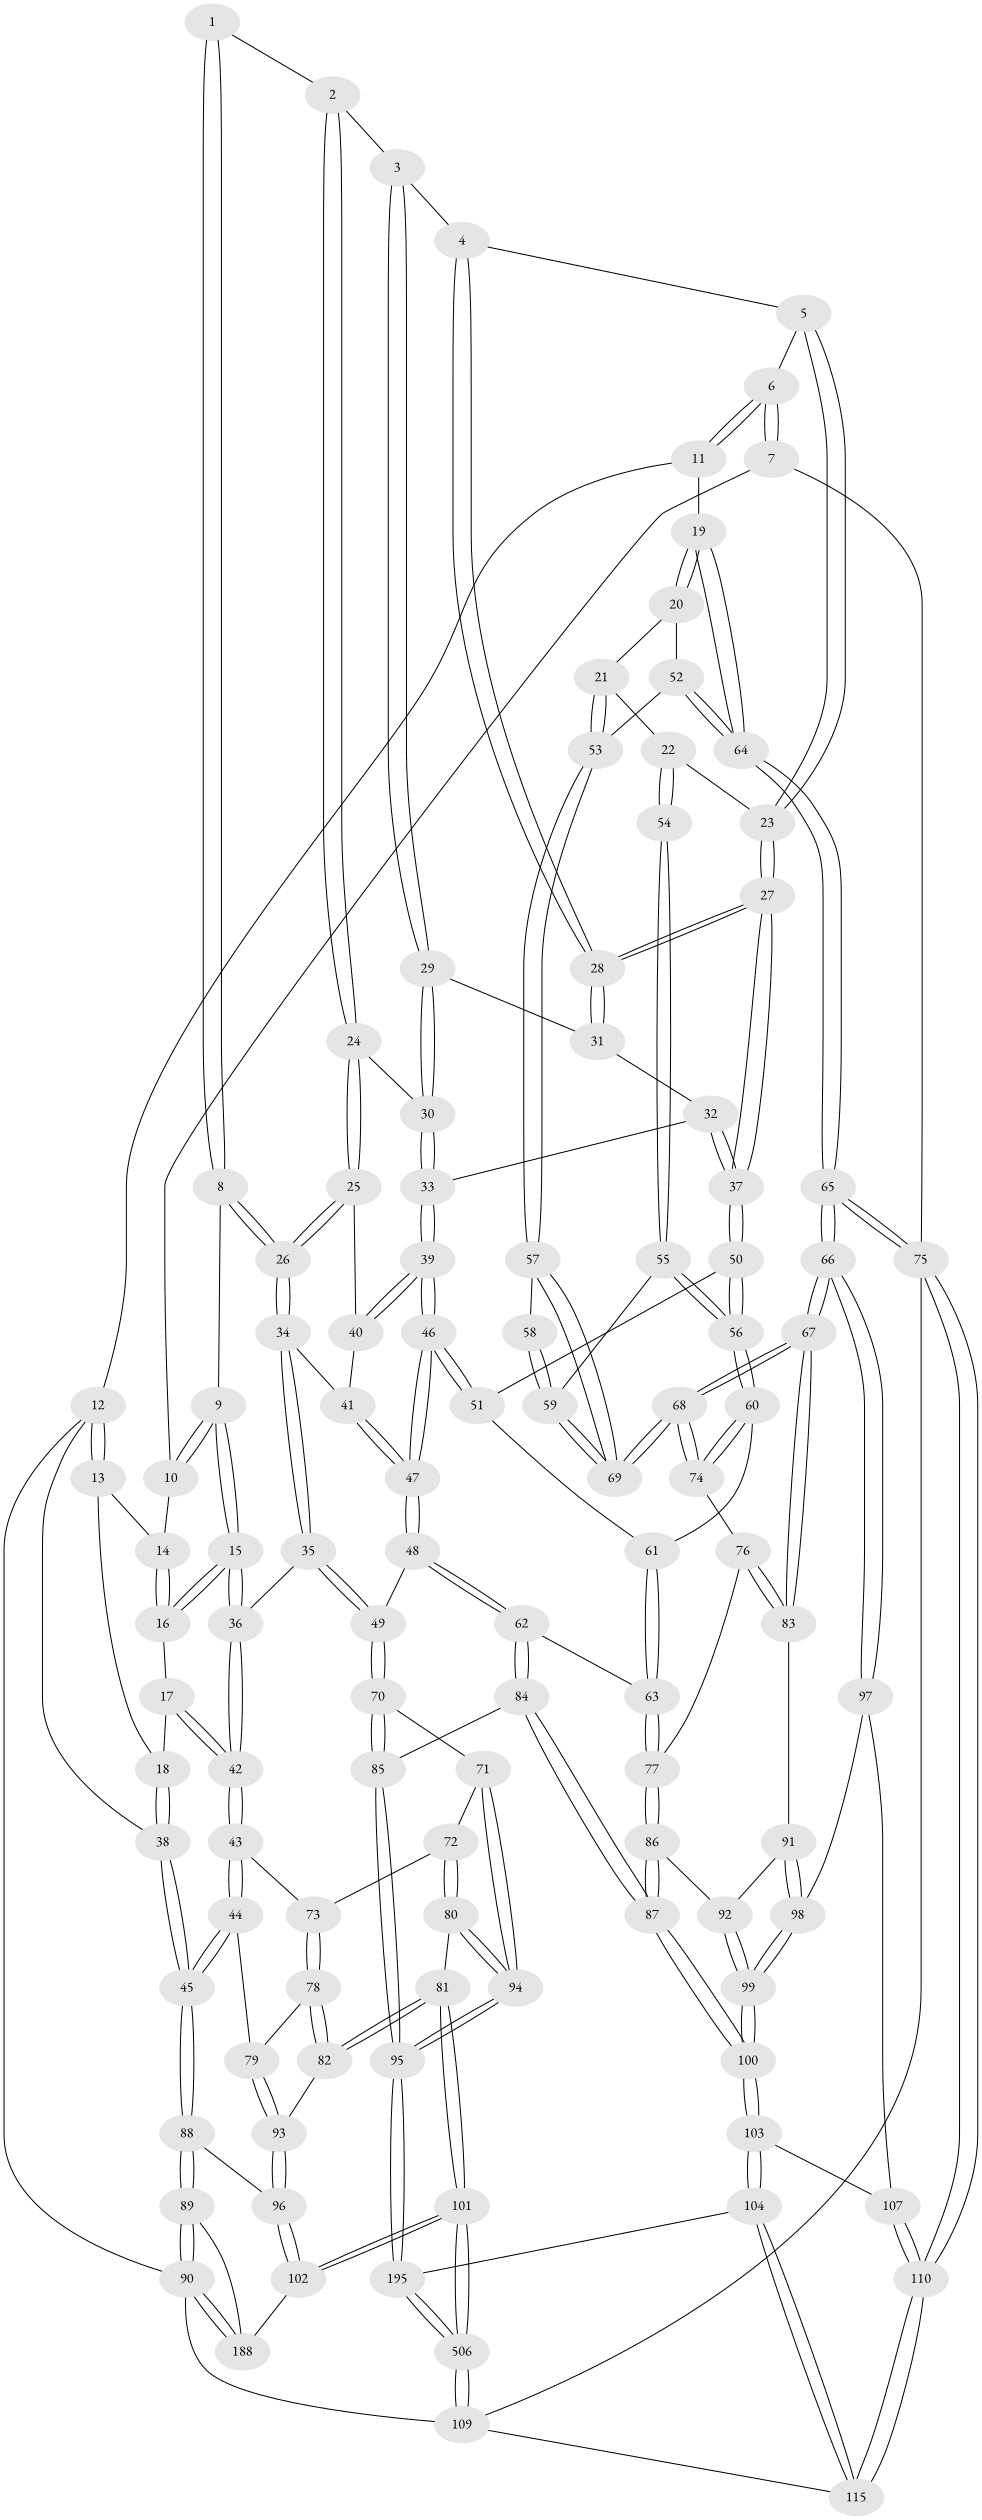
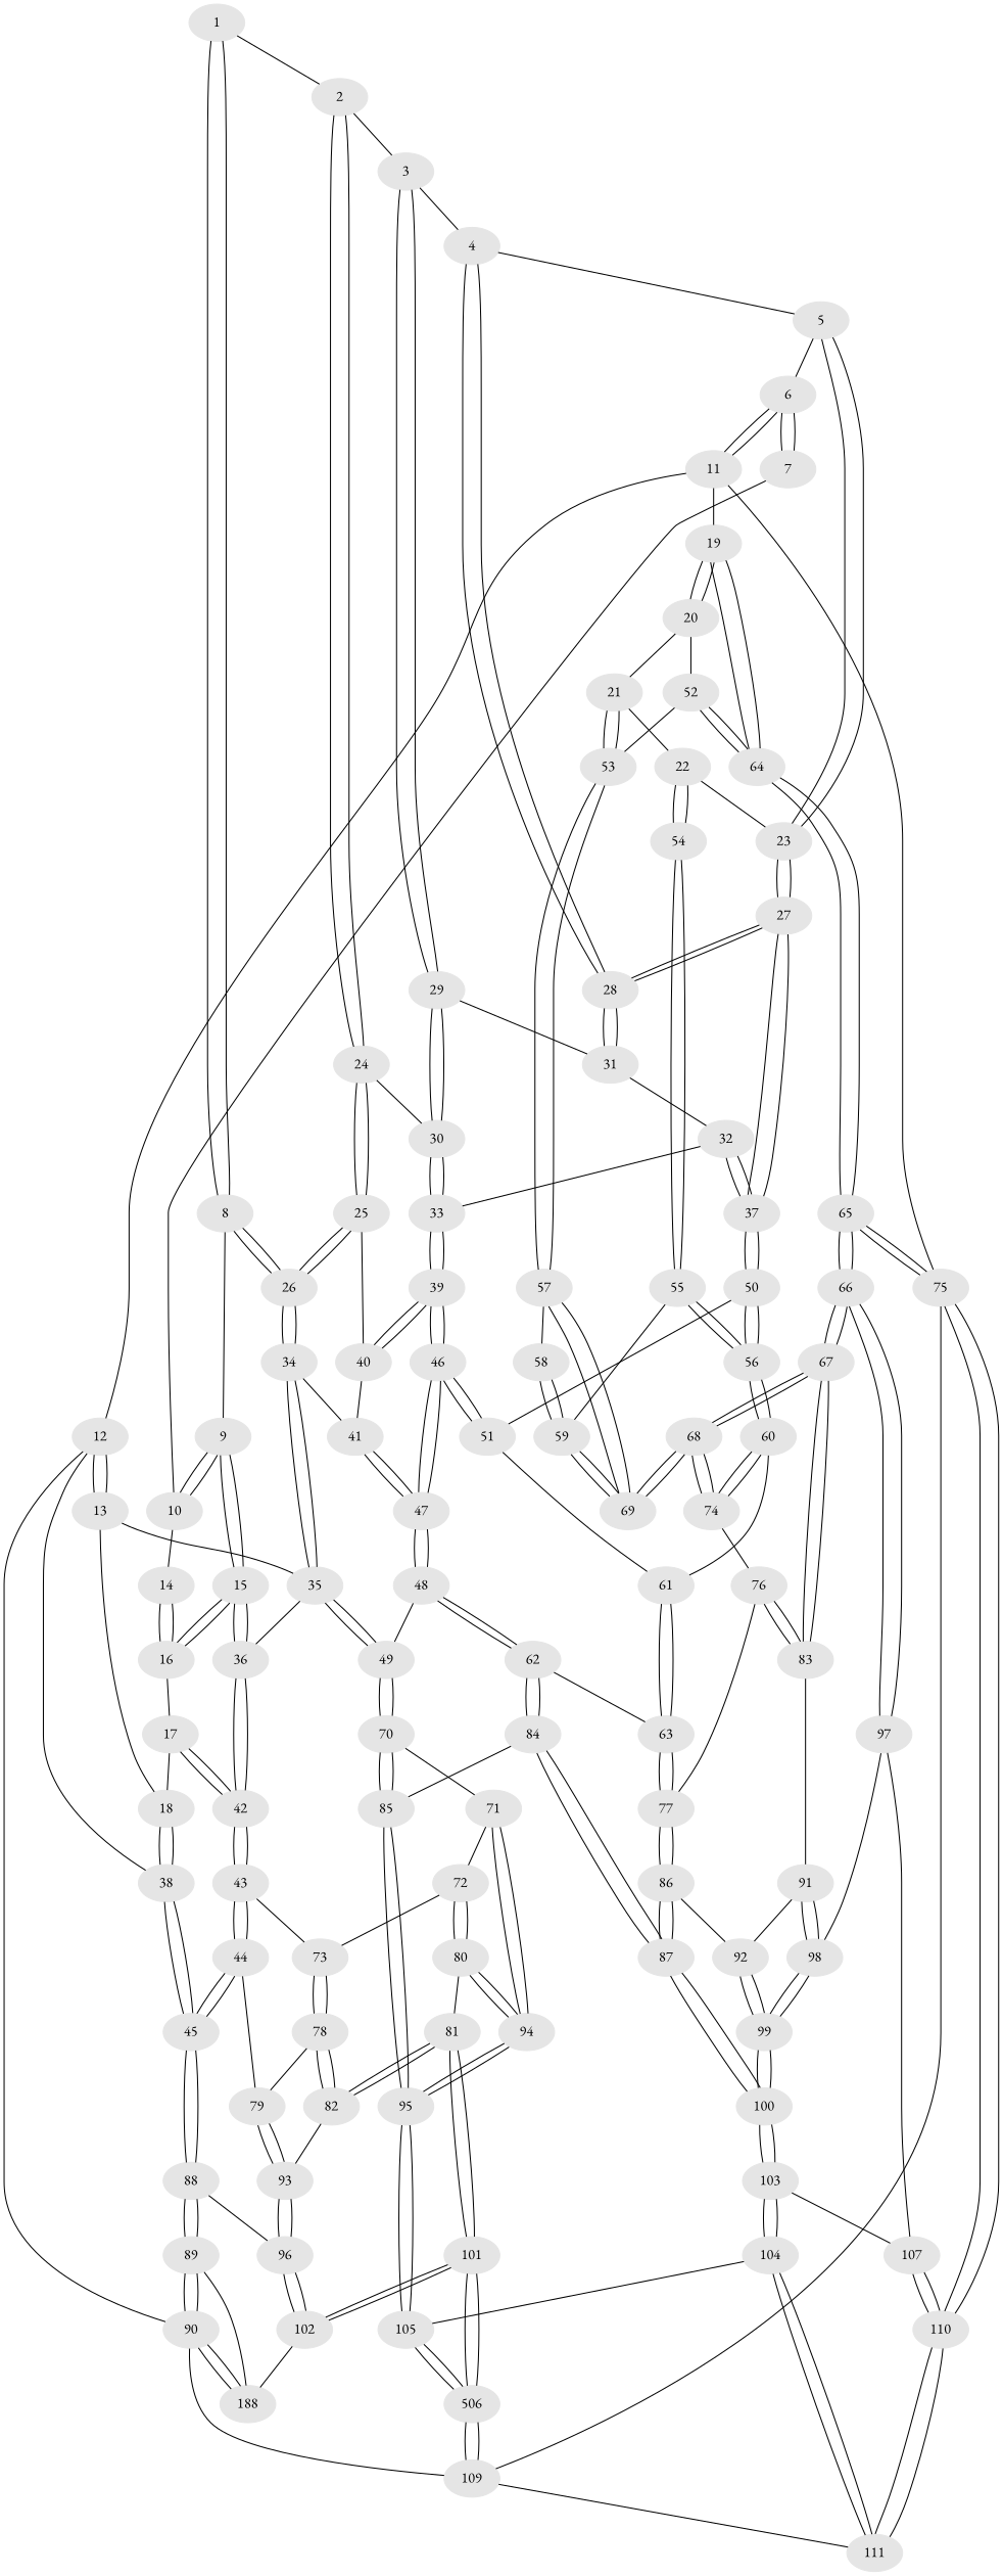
  graph {
    fontname="EB Garamond"
    node [color=gray90 fontname="EB Garamond" style=filled]
    edge [fontname="EB Garamond"]
    1
    2
    8
    3
    24
    9
    26
    4
    29
    25
    30
    5
    28
    31
    6
    23
    7
    11
    27
    10
    12
    19
    75
    14
    15
    34
    16
    36
    13
    38
    90
    20
    64
    109
    110
    18
    45
    n38 [label=188]
    17
    42
    43
    21
    52
    65
    22
    53
    54
    57
    55
    37
    40
    33
    41
    35
    50
    32
    39
    46
    49
    47
    70
    51
    56
    88
    48
    44
    73
    79
    78
    93
    89
    96
    61
    62
    63
    84
    71
    85
    60
    58
    69
    59
    74
    76
    77
    87
    86
    66
    67
    97
    68
    83
    98
    107
    91
    72
    94
    95
    80
    81
    82
-   111 [label=115]
+   111
    92
    101
    102
    n106 [label=506]
    100
-   105 [label=195]
+   105
    99
    103
    104
    1 -- 2
    1 -- 8
    1 -- 8
    2 -- 3
    2 -- 24
    2 -- 24
    8 -- 9
    8 -- 26
    8 -- 26
    3 -- 4
    3 -- 29
    3 -- 29
    24 -- 25
    24 -- 25
    24 -- 30
    9 -- 10
    9 -- 10
    9 -- 15
    9 -- 15
    26 -- 34
    26 -- 34
    4 -- 5
    4 -- 28
    4 -- 28
    29 -- 30
    29 -- 30
    29 -- 31
    25 -- 26
    25 -- 26
    25 -- 40
    30 -- 33
    30 -- 33
    5 -- 6
    5 -- 23
    5 -- 23
    28 -- 31
    28 -- 31
    31 -- 32
    6 -- 7
    6 -- 7
    6 -- 11
    6 -- 11
    23 -- 27
    23 -- 27
    7 -- 10
    11 -- 12
    11 -- 19
-   7 -- 75
+   11 -- 75
    27 -- 28
    27 -- 28
    27 -- 37
    27 -- 37
    10 -- 14
    12 -- 13
    12 -- 13
    12 -- 38
    12 -- 90
    19 -- 20
    19 -- 20
    19 -- 64
    19 -- 64
    75 -- 109
    75 -- 110
    75 -- 110
    14 -- 16
    14 -- 16
    15 -- 16
    15 -- 16
    15 -- 36
    15 -- 36
    34 -- 41
    34 -- 35
    34 -- 35
    16 -- 17
    36 -- 42
    36 -- 42
-   13 -- 14
+   13 -- 35
    13 -- 18
    38 -- 45
    38 -- 45
    90 -- 109
    90 -- n38
    90 -- n38
    20 -- 21
    20 -- 52
    64 -- 65
    64 -- 65
    109 -- 111
    110 -- 111
    110 -- 111
    18 -- 38
    18 -- 38
    45 -- 88
    45 -- 88
    17 -- 18
    17 -- 42
    17 -- 42
    42 -- 43
    42 -- 43
    43 -- 44
    43 -- 44
    43 -- 73
    21 -- 22
    21 -- 53
    21 -- 53
    52 -- 64
    52 -- 64
    52 -- 53
    65 -- 75
    65 -- 75
    65 -- 66
    65 -- 66
    22 -- 23
    22 -- 54
    22 -- 54
    53 -- 57
    53 -- 57
    54 -- 55
    54 -- 55
    57 -- 58
    57 -- 69
    57 -- 69
    55 -- 56
    55 -- 56
    55 -- 59
    37 -- 50
    37 -- 50
    40 -- 41
    33 -- 39
    33 -- 39
    41 -- 47
    41 -- 47
    35 -- 36
    35 -- 49
    35 -- 49
    50 -- 51
    50 -- 56
    50 -- 56
    32 -- 37
    32 -- 37
    32 -- 33
    39 -- 40
    39 -- 40
    39 -- 46
    39 -- 46
    46 -- 47
    46 -- 47
    46 -- 51
    46 -- 51
    49 -- 70
    49 -- 70
    47 -- 48
    47 -- 48
    70 -- 71
    70 -- 85
    70 -- 85
    51 -- 61
    56 -- 60
    56 -- 60
    88 -- 89
    88 -- 89
    88 -- 96
    48 -- 49
    48 -- 62
    48 -- 62
    44 -- 45
    44 -- 45
    44 -- 79
    73 -- 78
    73 -- 78
    79 -- 93
    79 -- 93
    78 -- 79
    78 -- 82
    78 -- 82
    93 -- 96
    93 -- 96
    89 -- 90
    89 -- 90
    89 -- n38
    96 -- 102
    96 -- 102
    61 -- 63
    61 -- 63
    62 -- 63
    62 -- 84
    62 -- 84
    63 -- 77
    63 -- 77
    84 -- 85
    84 -- 87
    84 -- 87
    71 -- 72
    71 -- 94
    71 -- 94
    85 -- 95
    85 -- 95
    60 -- 61
    60 -- 74
    60 -- 74
    58 -- 59
    58 -- 59
    59 -- 69
    59 -- 69
    74 -- 76
    76 -- 77
    76 -- 83
    76 -- 83
    77 -- 86
    77 -- 86
    87 -- 100
    87 -- 100
    86 -- 87
    86 -- 87
    86 -- 92
    66 -- 67
    66 -- 67
    66 -- 97
    66 -- 97
    67 -- 68
    67 -- 68
    67 -- 83
    67 -- 83
    97 -- 98
    97 -- 107
    68 -- 69
    68 -- 69
    68 -- 74
    68 -- 74
    83 -- 91
    98 -- 99
    98 -- 99
    107 -- 110
    107 -- 110
    91 -- 98
    91 -- 98
    91 -- 92
    72 -- 73
    72 -- 80
    72 -- 80
    94 -- 95
    94 -- 95
    95 -- 105
    95 -- 105
    80 -- 94
    80 -- 94
    80 -- 81
    81 -- 82
    81 -- 82
    81 -- 101
    81 -- 101
    82 -- 93
    92 -- 99
    92 -- 99
    101 -- 102
    101 -- 102
    101 -- n106
    101 -- n106
    102 -- n38
    n106 -- 109
    n106 -- 109
    100 -- 103
    100 -- 103
    105 -- n106
    105 -- n106
    99 -- 100
    99 -- 100
    103 -- 107
    103 -- 104
    103 -- 104
    104 -- 111
    104 -- 111
    104 -- 105
  }
